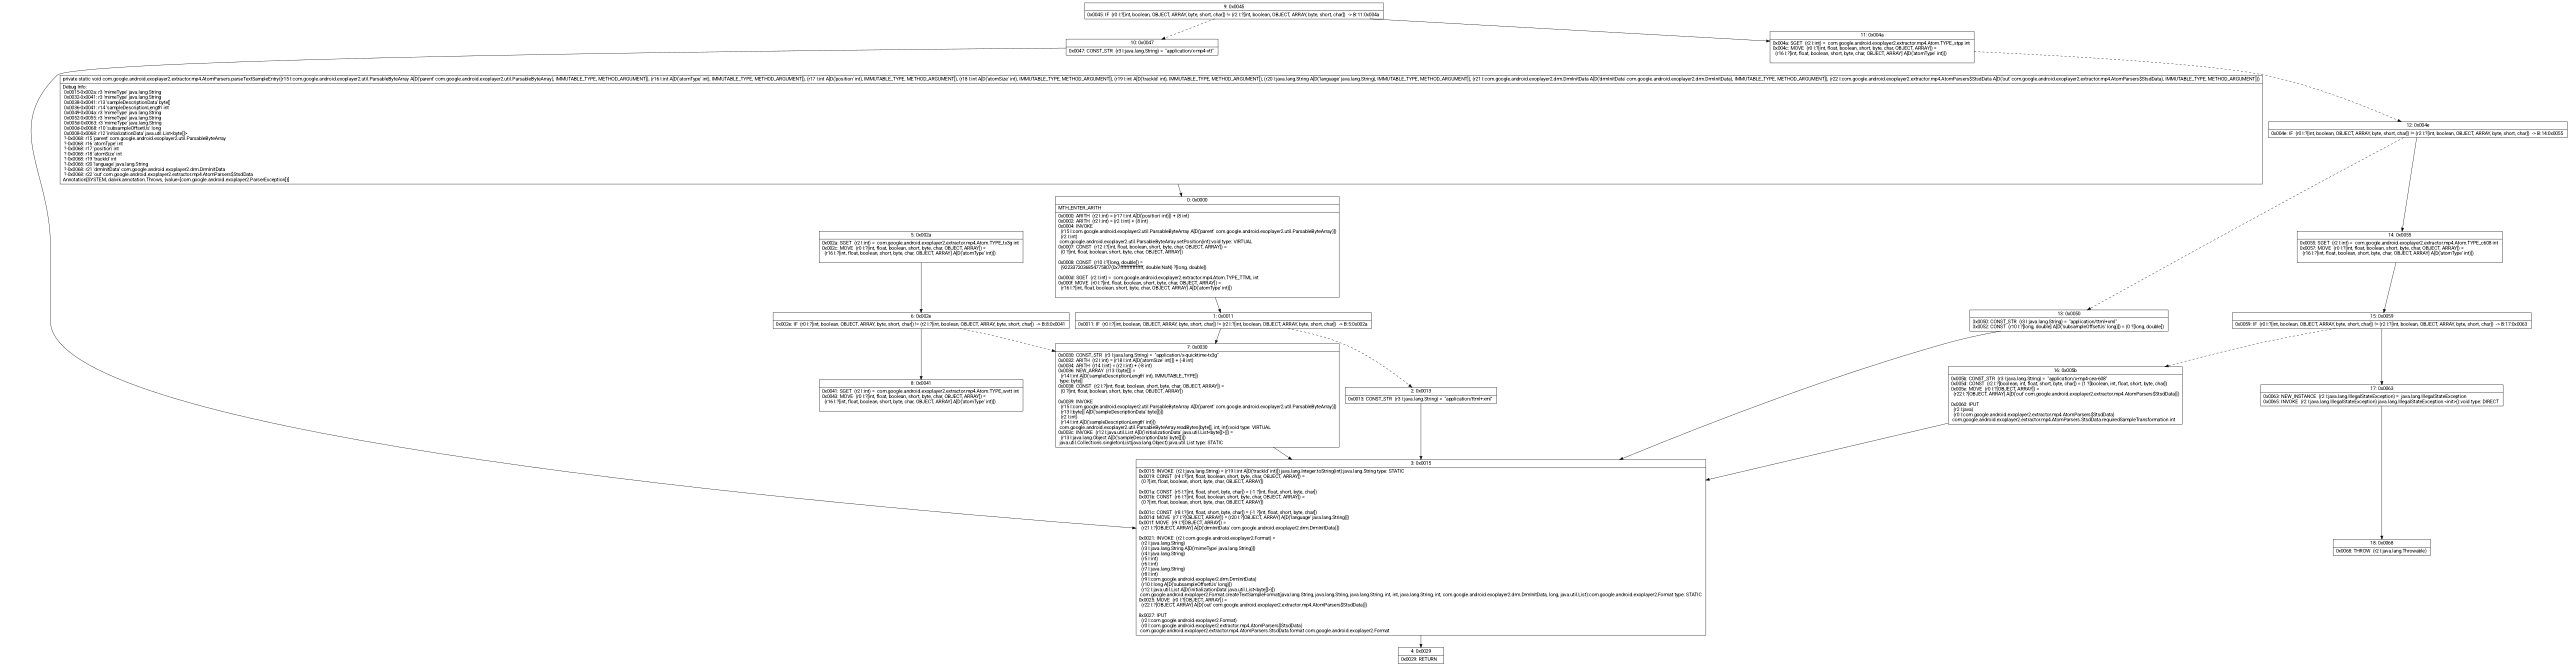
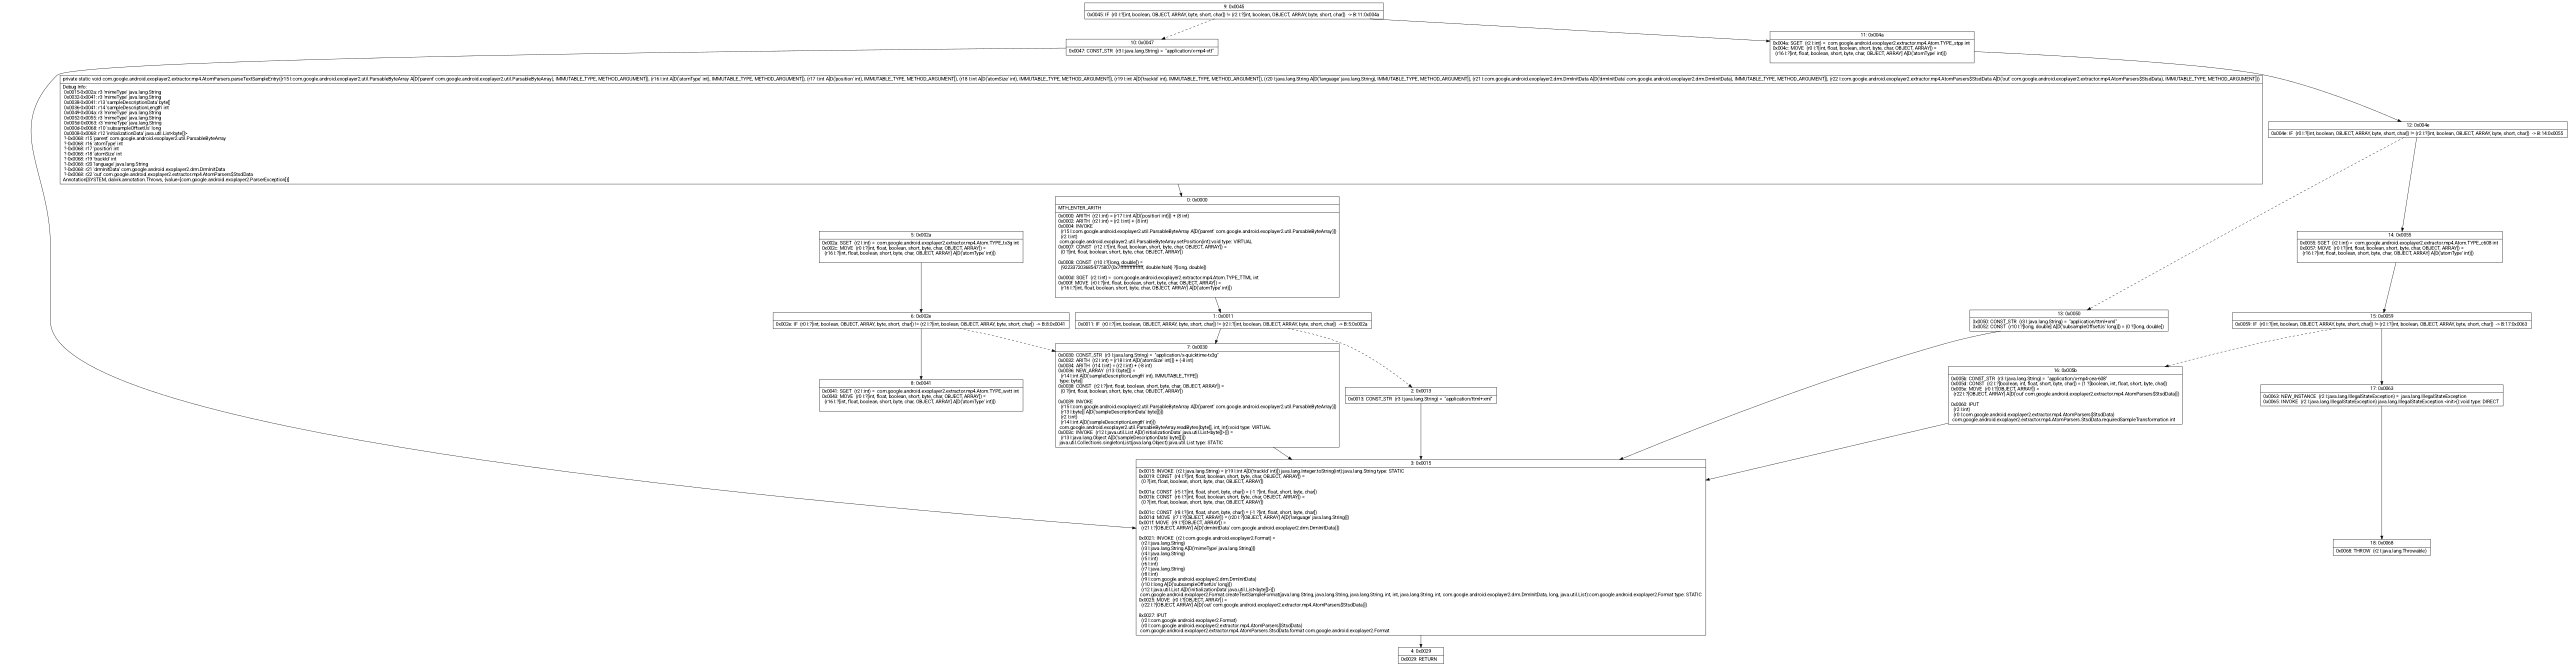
  digraph {
    fontname=Roboto
    node [fontname=Roboto shape=record]
    edge [fontname=Roboto]
    n1 [label="{0\:\ 0x0000|MTH_ENTER_ARITH\l|0x0000: ARITH  (r2 I:int) = (r17 I:int A[D('position' int)]) + (8 int) \l0x0002: ARITH  (r2 I:int) = (r2 I:int) + (8 int) \l0x0004: INVOKE  \l  (r15 I:com.google.android.exoplayer2.util.ParsableByteArray A[D('parent' com.google.android.exoplayer2.util.ParsableByteArray)])\l  (r2 I:int)\l com.google.android.exoplayer2.util.ParsableByteArray.setPosition(int):void type: VIRTUAL \l0x0007: CONST  (r12 I:?[int, float, boolean, short, byte, char, OBJECT, ARRAY]) = \l  (0 ?[int, float, boolean, short, byte, char, OBJECT, ARRAY])\l \l0x0008: CONST  (r10 I:?[long, double]) = \l  (9223372036854775807(0x7fffffffffffffff, double:NaN) ?[long, double])\l \l0x000d: SGET  (r2 I:int) =  com.google.android.exoplayer2.extractor.mp4.Atom.TYPE_TTML int \l0x000f: MOVE  (r0 I:?[int, float, boolean, short, byte, char, OBJECT, ARRAY]) = \l  (r16 I:?[int, float, boolean, short, byte, char, OBJECT, ARRAY] A[D('atomType' int)])\l \l}"]
    n2 [label="{1\:\ 0x0011|0x0011: IF  (r0 I:?[int, boolean, OBJECT, ARRAY, byte, short, char]) != (r2 I:?[int, boolean, OBJECT, ARRAY, byte, short, char])  \-\> B:5:0x002a \l}"]
    n3 [label="{2\:\ 0x0013|0x0013: CONST_STR  (r3 I:java.lang.String) =  \"application\/ttml+xml\" \l}"]
    n4 [label="{7\:\ 0x0030|0x0030: CONST_STR  (r3 I:java.lang.String) =  \"application\/x\-quicktime\-tx3g\" \l0x0032: ARITH  (r2 I:int) = (r18 I:int A[D('atomSize' int)]) + (\-8 int) \l0x0034: ARITH  (r14 I:int) = (r2 I:int) + (\-8 int) \l0x0036: NEW_ARRAY  (r13 I:byte[]) = \l  (r14 I:int A[D('sampleDescriptionLength' int), IMMUTABLE_TYPE])\l type: byte[] \l0x0038: CONST  (r2 I:?[int, float, boolean, short, byte, char, OBJECT, ARRAY]) = \l  (0 ?[int, float, boolean, short, byte, char, OBJECT, ARRAY])\l \l0x0039: INVOKE  \l  (r15 I:com.google.android.exoplayer2.util.ParsableByteArray A[D('parent' com.google.android.exoplayer2.util.ParsableByteArray)])\l  (r13 I:byte[] A[D('sampleDescriptionData' byte[])])\l  (r2 I:int)\l  (r14 I:int A[D('sampleDescriptionLength' int)])\l com.google.android.exoplayer2.util.ParsableByteArray.readBytes(byte[], int, int):void type: VIRTUAL \l0x003c: INVOKE  (r12 I:java.util.List A[D('initializationData' java.util.List\<byte[]\>)]) = \l  (r13 I:java.lang.Object A[D('sampleDescriptionData' byte[])])\l java.util.Collections.singletonList(java.lang.Object):java.util.List type: STATIC \l}"]
    n5 [label="{3\:\ 0x0015|0x0015: INVOKE  (r2 I:java.lang.String) = (r19 I:int A[D('trackId' int)]) java.lang.Integer.toString(int):java.lang.String type: STATIC \l0x0019: CONST  (r4 I:?[int, float, boolean, short, byte, char, OBJECT, ARRAY]) = \l  (0 ?[int, float, boolean, short, byte, char, OBJECT, ARRAY])\l \l0x001a: CONST  (r5 I:?[int, float, short, byte, char]) = (\-1 ?[int, float, short, byte, char]) \l0x001b: CONST  (r6 I:?[int, float, boolean, short, byte, char, OBJECT, ARRAY]) = \l  (0 ?[int, float, boolean, short, byte, char, OBJECT, ARRAY])\l \l0x001c: CONST  (r8 I:?[int, float, short, byte, char]) = (\-1 ?[int, float, short, byte, char]) \l0x001d: MOVE  (r7 I:?[OBJECT, ARRAY]) = (r20 I:?[OBJECT, ARRAY] A[D('language' java.lang.String)]) \l0x001f: MOVE  (r9 I:?[OBJECT, ARRAY]) = \l  (r21 I:?[OBJECT, ARRAY] A[D('drmInitData' com.google.android.exoplayer2.drm.DrmInitData)])\l \l0x0021: INVOKE  (r2 I:com.google.android.exoplayer2.Format) = \l  (r2 I:java.lang.String)\l  (r3 I:java.lang.String A[D('mimeType' java.lang.String)])\l  (r4 I:java.lang.String)\l  (r5 I:int)\l  (r6 I:int)\l  (r7 I:java.lang.String)\l  (r8 I:int)\l  (r9 I:com.google.android.exoplayer2.drm.DrmInitData)\l  (r10 I:long A[D('subsampleOffsetUs' long)])\l  (r12 I:java.util.List A[D('initializationData' java.util.List\<byte[]\>)])\l com.google.android.exoplayer2.Format.createTextSampleFormat(java.lang.String, java.lang.String, java.lang.String, int, int, java.lang.String, int, com.google.android.exoplayer2.drm.DrmInitData, long, java.util.List):com.google.android.exoplayer2.Format type: STATIC \l0x0025: MOVE  (r0 I:?[OBJECT, ARRAY]) = \l  (r22 I:?[OBJECT, ARRAY] A[D('out' com.google.android.exoplayer2.extractor.mp4.AtomParsers$StsdData)])\l \l8x0027: IPUT  \l  (r2 I:com.google.android.exoplayer2.Format)\l  (r0 I:com.google.android.exoplayer2.extractor.mp4.AtomParsers$StsdData)\l com.google.android.exoplayer2.extractor.mp4.AtomParsers.StsdData.format com.google.android.exoplayer2.Format \l}"]
    n6 [label="{5\:\ 0x002a|0x002a: SGET  (r2 I:int) =  com.google.android.exoplayer2.extractor.mp4.Atom.TYPE_tx3g int \l0x002c: MOVE  (r0 I:?[int, float, boolean, short, byte, char, OBJECT, ARRAY]) = \l  (r16 I:?[int, float, boolean, short, byte, char, OBJECT, ARRAY] A[D('atomType' int)])\l \l}"]
    n7 [label="{6\:\ 0x002e|0x002e: IF  (r0 I:?[int, boolean, OBJECT, ARRAY, byte, short, char]) != (r2 I:?[int, boolean, OBJECT, ARRAY, byte, short, char])  \-\> B:8:0x0041 \l}"]
    n8 [label="{4\:\ 0x0029|0x0029: RETURN   \l}"]
    n9 [label="{8\:\ 0x0041|0x0041: SGET  (r2 I:int) =  com.google.android.exoplayer2.extractor.mp4.Atom.TYPE_wvtt int \l0x0043: MOVE  (r0 I:?[int, float, boolean, short, byte, char, OBJECT, ARRAY]) = \l  (r16 I:?[int, float, boolean, short, byte, char, OBJECT, ARRAY] A[D('atomType' int)])\l \l}"]
    n10 [label="{9\:\ 0x0045|0x0045: IF  (r0 I:?[int, boolean, OBJECT, ARRAY, byte, short, char]) != (r2 I:?[int, boolean, OBJECT, ARRAY, byte, short, char])  \-\> B:11:0x004a \l}"]
    n11 [label="{10\:\ 0x0047|0x0047: CONST_STR  (r3 I:java.lang.String) =  \"application\/x\-mp4\-vtt\" \l}"]
    n12 [label="{11\:\ 0x004a|0x004a: SGET  (r2 I:int) =  com.google.android.exoplayer2.extractor.mp4.Atom.TYPE_stpp int \l0x004c: MOVE  (r0 I:?[int, float, boolean, short, byte, char, OBJECT, ARRAY]) = \l  (r16 I:?[int, float, boolean, short, byte, char, OBJECT, ARRAY] A[D('atomType' int)])\l \l}"]
    n13 [label="{12\:\ 0x004e|0x004e: IF  (r0 I:?[int, boolean, OBJECT, ARRAY, byte, short, char]) != (r2 I:?[int, boolean, OBJECT, ARRAY, byte, short, char])  \-\> B:14:0x0055 \l}"]
    n14 [label="{13\:\ 0x0050|0x0050: CONST_STR  (r3 I:java.lang.String) =  \"application\/ttml+xml\" \l0x0052: CONST  (r10 I:?[long, double] A[D('subsampleOffsetUs' long)]) = (0 ?[long, double]) \l}"]
    n15 [label="{14\:\ 0x0055|0x0055: SGET  (r2 I:int) =  com.google.android.exoplayer2.extractor.mp4.Atom.TYPE_c608 int \l0x0057: MOVE  (r0 I:?[int, float, boolean, short, byte, char, OBJECT, ARRAY]) = \l  (r16 I:?[int, float, boolean, short, byte, char, OBJECT, ARRAY] A[D('atomType' int)])\l \l}"]
    n16 [label="{15\:\ 0x0059|0x0059: IF  (r0 I:?[int, boolean, OBJECT, ARRAY, byte, short, char]) != (r2 I:?[int, boolean, OBJECT, ARRAY, byte, short, char])  \-\> B:17:0x0063 \l}"]
-   n17 [label="{16\:\ 0x005b|0x005b: CONST_STR  (r3 I:java.lang.String) =  \"application\/x\-mp4\-cea\-608\" \l0x005d: CONST  (r2 I:?[boolean, int, float, short, byte, char]) = (1 ?[boolean, int, float, short, byte, char]) \l0x005e: MOVE  (r0 I:?[OBJECT, ARRAY]) = \l  (r22 I:?[OBJECT, ARRAY] A[D('out' com.google.android.exoplayer2.extractor.mp4.AtomParsers$StsdData)])\l \l0x0060: IPUT  \l  (r2 I:java)\l  (r0 I:com.google.android.exoplayer2.extractor.mp4.AtomParsers$StsdData)\l com.google.android.exoplayer2.extractor.mp4.AtomParsers.StsdData.requiredSampleTransformation int \l}"]
+   n17 [label="{16\:\ 0x005b|0x005b: CONST_STR  (r3 I:java.lang.String) =  \"application\/x\-mp4\-cea\-608\" \l0x005d: CONST  (r2 I:?[boolean, int, float, short, byte, char]) = (1 ?[boolean, int, float, short, byte, char]) \l0x005e: MOVE  (r0 I:?[OBJECT, ARRAY]) = \l  (r22 I:?[OBJECT, ARRAY] A[D('out' com.google.android.exoplayer2.extractor.mp4.AtomParsers$StsdData)])\l \l0x0060: IPUT  \l  (r2 I:int)\l  (r0 I:com.google.android.exoplayer2.extractor.mp4.AtomParsers$StsdData)\l com.google.android.exoplayer2.extractor.mp4.AtomParsers.StsdData.requiredSampleTransformation int \l}"]
    n18 [label="{17\:\ 0x0063|0x0063: NEW_INSTANCE  (r2 I:java.lang.IllegalStateException) =  java.lang.IllegalStateException \l0x0065: INVOKE  (r2 I:java.lang.IllegalStateException) java.lang.IllegalStateException.\<init\>():void type: DIRECT \l}"]
    n19 [label="{18\:\ 0x0068|0x0068: THROW  (r2 I:java.lang.Throwable) \l}"]
    n20 [label="{private static void com.google.android.exoplayer2.extractor.mp4.AtomParsers.parseTextSampleEntry((r15 I:com.google.android.exoplayer2.util.ParsableByteArray A[D('parent' com.google.android.exoplayer2.util.ParsableByteArray), IMMUTABLE_TYPE, METHOD_ARGUMENT]), (r16 I:int A[D('atomType' int), IMMUTABLE_TYPE, METHOD_ARGUMENT]), (r17 I:int A[D('position' int), IMMUTABLE_TYPE, METHOD_ARGUMENT]), (r18 I:int A[D('atomSize' int), IMMUTABLE_TYPE, METHOD_ARGUMENT]), (r19 I:int A[D('trackId' int), IMMUTABLE_TYPE, METHOD_ARGUMENT]), (r20 I:java.lang.String A[D('language' java.lang.String), IMMUTABLE_TYPE, METHOD_ARGUMENT]), (r21 I:com.google.android.exoplayer2.drm.DrmInitData A[D('drmInitData' com.google.android.exoplayer2.drm.DrmInitData), IMMUTABLE_TYPE, METHOD_ARGUMENT]), (r22 I:com.google.android.exoplayer2.extractor.mp4.AtomParsers$StsdData A[D('out' com.google.android.exoplayer2.extractor.mp4.AtomParsers$StsdData), IMMUTABLE_TYPE, METHOD_ARGUMENT]))  | Debug Info:\l  0x0015\-0x002a: r3 'mimeType' java.lang.String\l  0x0032\-0x0041: r3 'mimeType' java.lang.String\l  0x0038\-0x0041: r13 'sampleDescriptionData' byte[]\l  0x0036\-0x0041: r14 'sampleDescriptionLength' int\l  0x0049\-0x004a: r3 'mimeType' java.lang.String\l  0x0052\-0x0055: r3 'mimeType' java.lang.String\l  0x005d\-0x0063: r3 'mimeType' java.lang.String\l  0x000d\-0x0068: r10 'subsampleOffsetUs' long\l  0x0008\-0x0068: r12 'initializationData' java.util.List\<byte[]\>\l  ?\-0x0068: r15 'parent' com.google.android.exoplayer2.util.ParsableByteArray\l  ?\-0x0068: r16 'atomType' int\l  ?\-0x0068: r17 'position' int\l  ?\-0x0068: r18 'atomSize' int\l  ?\-0x0068: r19 'trackId' int\l  ?\-0x0068: r20 'language' java.lang.String\l  ?\-0x0068: r21 'drmInitData' com.google.android.exoplayer2.drm.DrmInitData\l  ?\-0x0068: r22 'out' com.google.android.exoplayer2.extractor.mp4.AtomParsers$StsdData\lAnnotation[SYSTEM, dalvik.annotation.Throws, \{value=[com.google.android.exoplayer2.ParserException]\}]\l}"]
    n1 -> n2
    n2 -> n3 [style=dashed]
    n2 -> n4
    n3 -> n5
    n4 -> n5
    n5 -> n8
    n6 -> n7
    n7 -> n4 [style=dashed]
    n7 -> n9
    n10 -> n11 [style=dashed]
    n10 -> n12
    n11 -> n5
-   n12 -> n13 [style=dashed]
+   n12 -> n13
    n13 -> n14 [style=dashed]
    n13 -> n15
    n14 -> n5
    n15 -> n16
    n16 -> n17 [style=dashed]
    n16 -> n18
    n17 -> n5
    n18 -> n19
    n20 -> n1
  }
